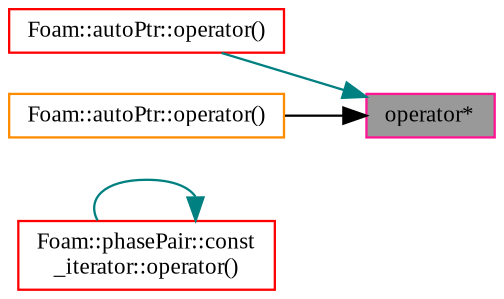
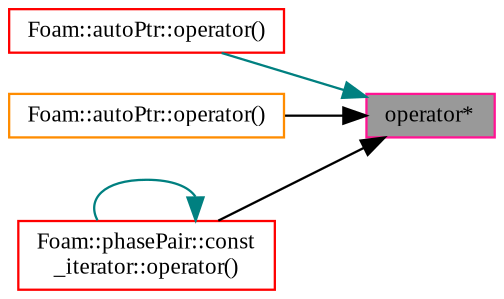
  digraph {
    rankdir=RL
    fontname="Liberation Serif"
    node [color=red fillcolor=white fontname="Liberation Serif" fontsize=10 shape=box style=filled]
    edge [color=teal dir=back fontname="Liberation Serif" fontsize=10 labelfontname=Helvetica labelfontsize=10 style=solid]
    n1 [color=deeppink fillcolor=grey60 fontcolor=black height=0.2 label="operator*" width=0.4]
    n2 [height=0.2 label="Foam::autoPtr::operator()" width=0.4]
    n3 [color=darkorange height=0.2 label="Foam::autoPtr::operator()" width=0.4]
    n4 [height=0.2 label="Foam::phasePair::const\l_iterator::operator()" width=0.4]
    n1 -> n2
    n1 -> n3 [color=black]
+   n1 -> n4 [color=black]
    n4 -> n4
  }
